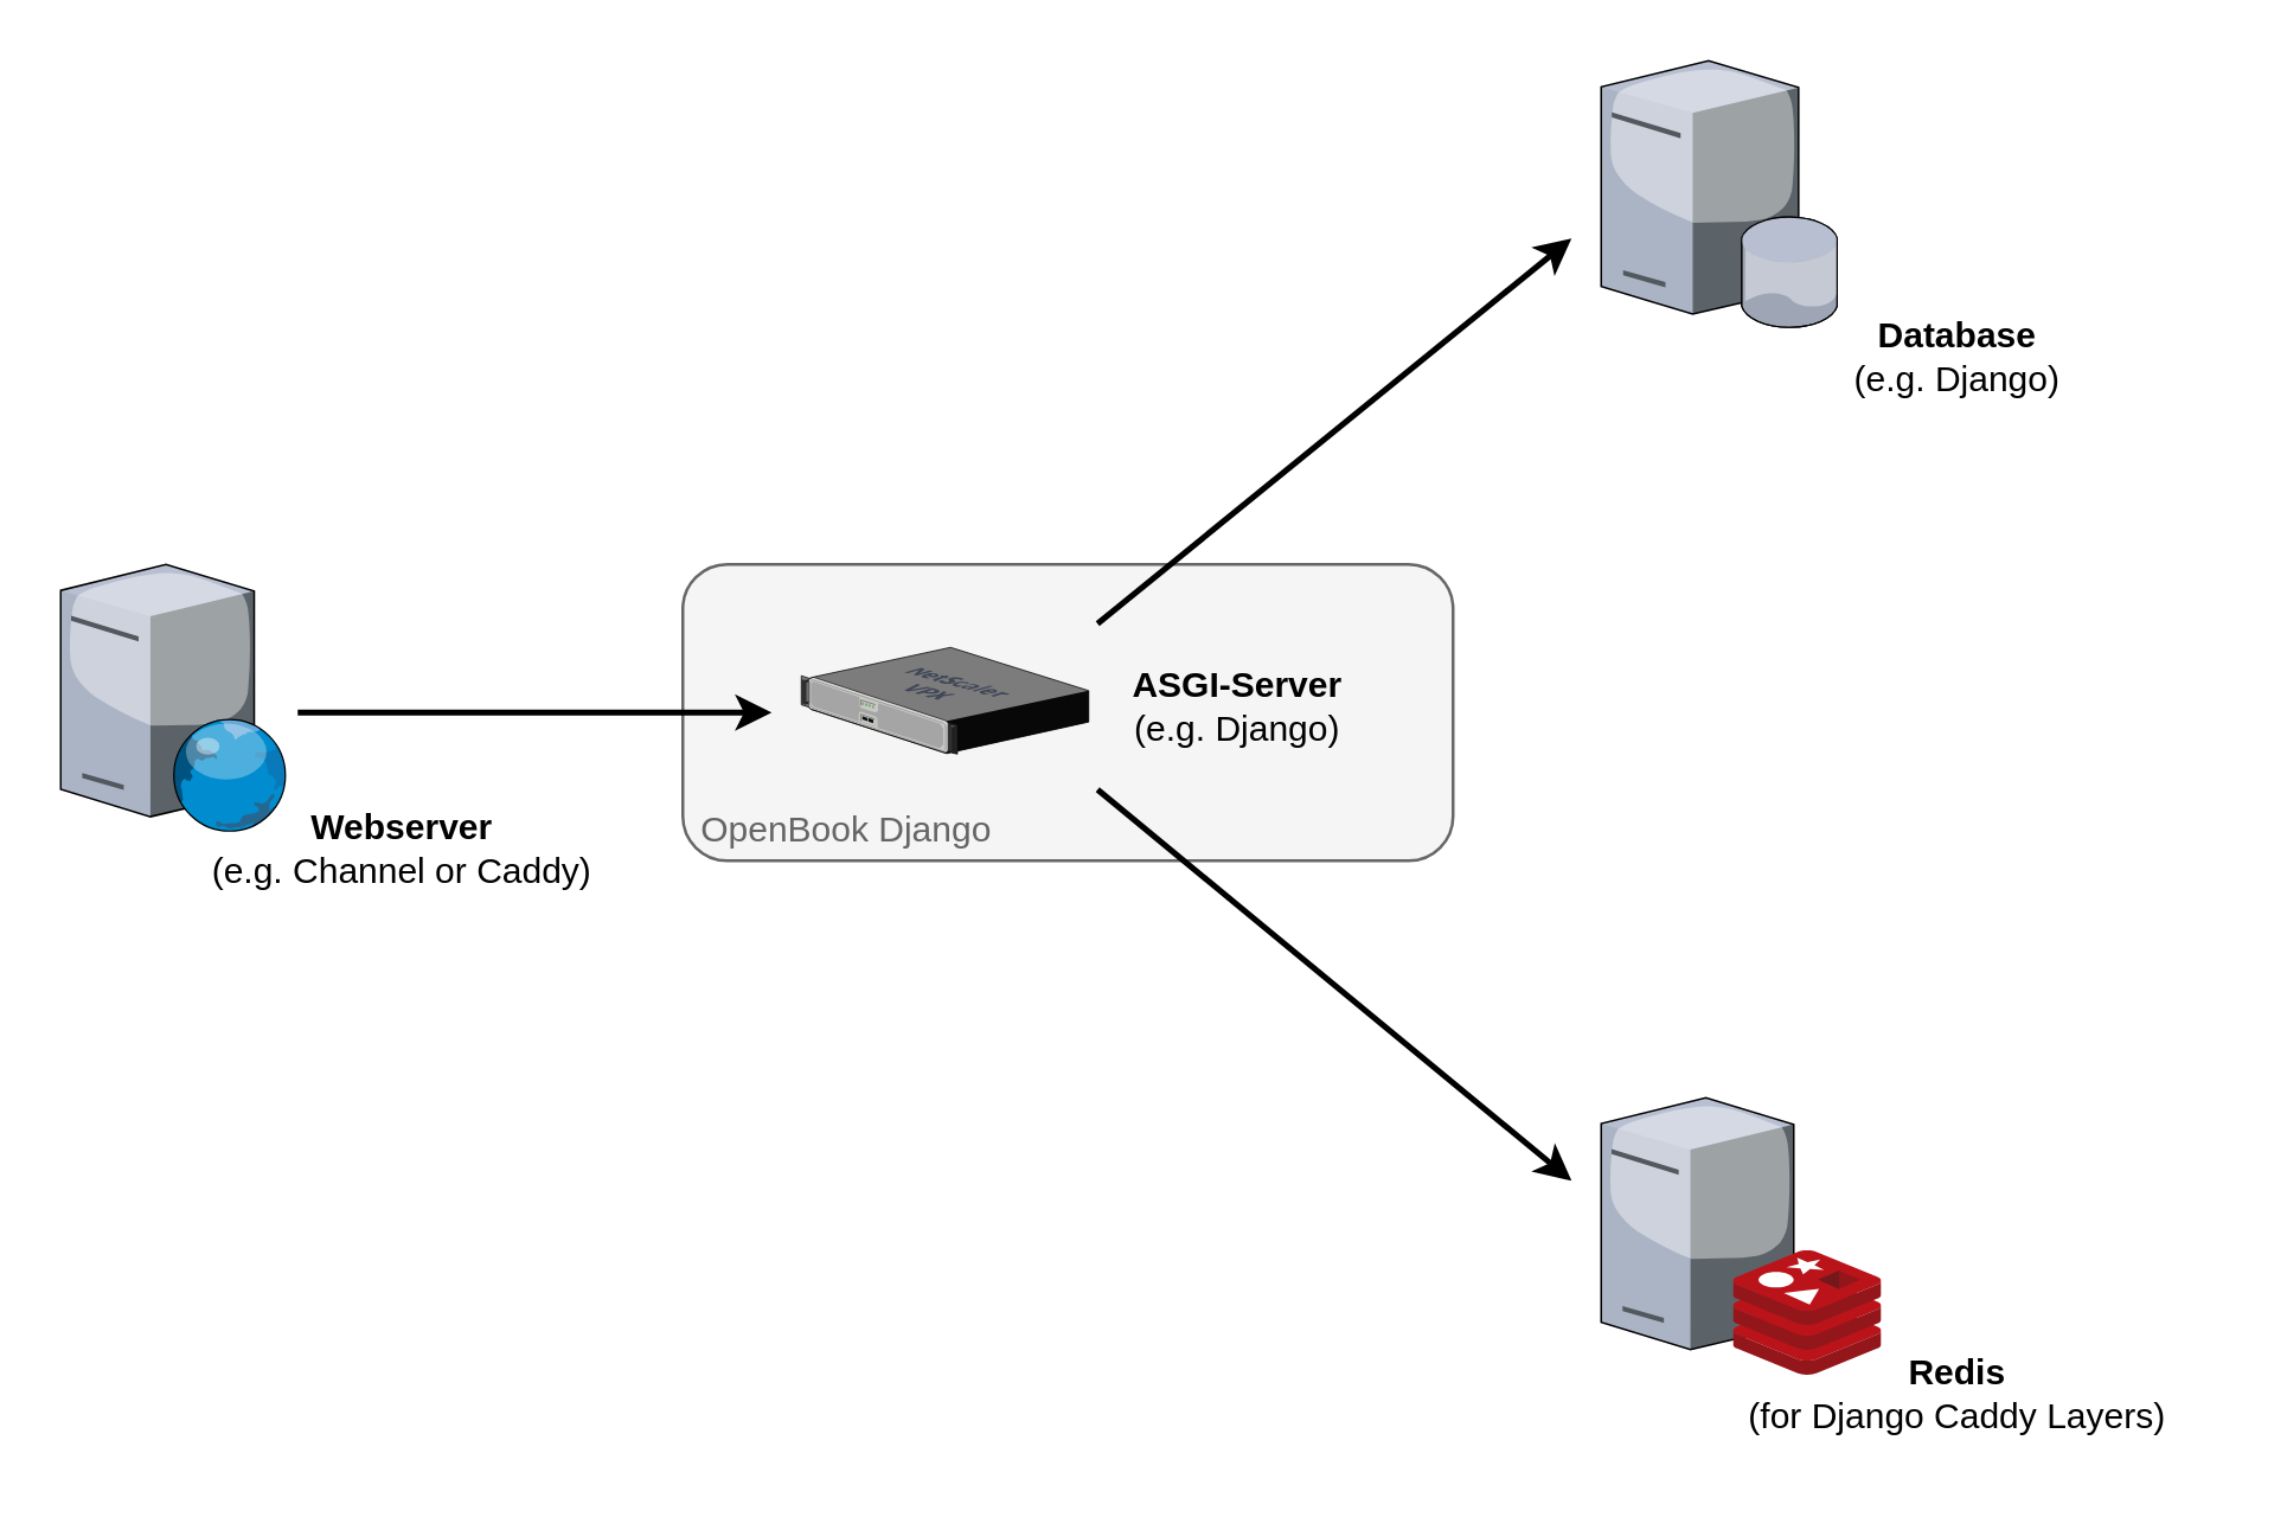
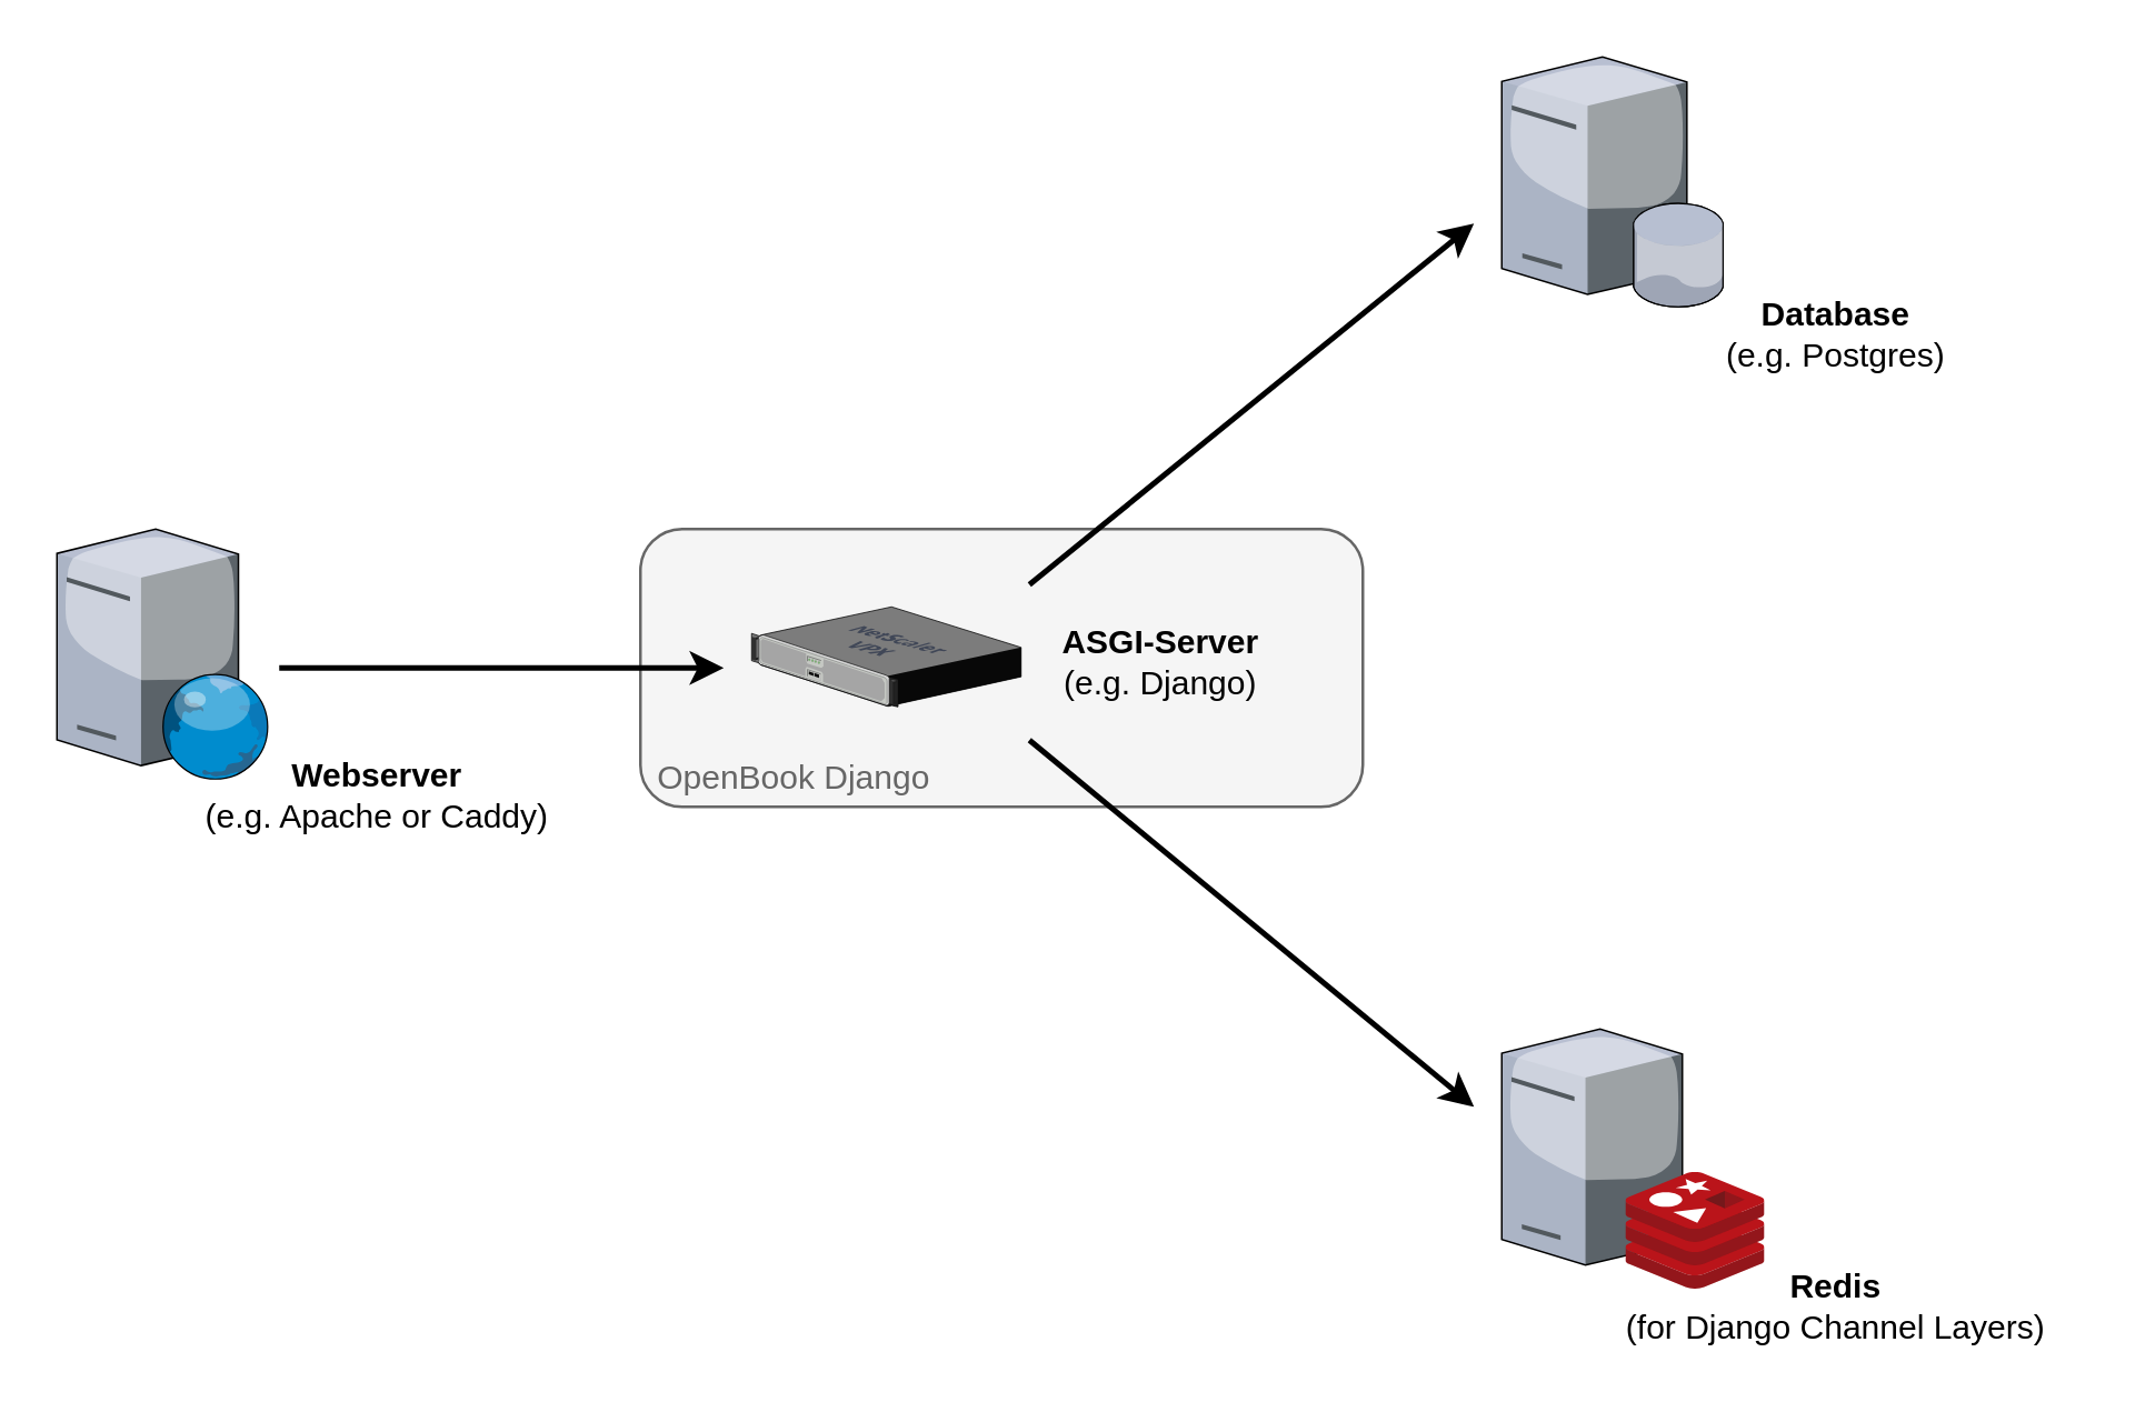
  <mxCell id="0" />
  <mxCell id="1" parent="0" />
  <mxCell id="2" value="" style="rounded=1;whiteSpace=wrap;html=1;fillColor=#f5f5f5;fontColor=#333333;strokeColor=#666666;editable=1;movable=1;resizable=1;rotatable=1;deletable=1;locked=0;connectable=1;" parent="1" vertex="1"><mxGeometry x="230" y="190" width="260" height="100" as="geometry" /></mxCell>
  <mxCell id="3" value="" style="group;editable=1;movable=1;resizable=1;rotatable=1;deletable=1;locked=0;connectable=1;" parent="1" vertex="1" connectable="0"><mxGeometry x="20" y="190" width="190" height="116" as="geometry" /></mxCell>
  <mxCell id="4" value="" style="verticalLabelPosition=bottom;sketch=0;aspect=fixed;html=1;verticalAlign=top;strokeColor=none;align=center;outlineConnect=0;shape=mxgraph.citrix.web_server;editable=1;movable=1;resizable=1;rotatable=1;deletable=1;locked=0;connectable=1;" parent="3" vertex="1"><mxGeometry width="76.5" height="90" as="geometry" /></mxCell>
- <mxCell id="5" value="&lt;div&gt;&lt;b&gt;Webserver&lt;/b&gt;&lt;/div&gt;&lt;div&gt;(e.g. Channel or Caddy)&lt;br&gt;&lt;/div&gt;" style="text;html=1;align=center;verticalAlign=middle;resizable=1;points=[];autosize=1;strokeColor=none;fillColor=none;editable=1;movable=1;rotatable=1;deletable=1;locked=0;connectable=1;" parent="3" vertex="1"><mxGeometry x="40" y="76" width="150" height="40" as="geometry" /></mxCell>
+ <mxCell id="5" value="&lt;div&gt;&lt;b&gt;Webserver&lt;/b&gt;&lt;/div&gt;&lt;div&gt;(e.g. Apache or Caddy)&lt;br&gt;&lt;/div&gt;" style="text;html=1;align=center;verticalAlign=middle;resizable=1;points=[];autosize=1;strokeColor=none;fillColor=none;editable=1;movable=1;rotatable=1;deletable=1;locked=0;connectable=1;" parent="3" vertex="1"><mxGeometry x="40" y="76" width="150" height="40" as="geometry" /></mxCell>
  <mxCell id="6" value="" style="group;editable=1;movable=1;resizable=1;rotatable=1;deletable=1;locked=0;connectable=1;" parent="1" vertex="1" connectable="0"><mxGeometry x="540" y="370" width="210" height="120" as="geometry" /></mxCell>
- <mxCell id="7" value="&lt;div&gt;&lt;b&gt;Redis&lt;/b&gt;&lt;/div&gt;&lt;div&gt;(for Django Caddy Layers)&lt;b&gt;&lt;br&gt;&lt;/b&gt;&lt;/div&gt;" style="text;html=1;align=center;verticalAlign=middle;resizable=1;points=[];autosize=1;strokeColor=none;fillColor=none;editable=1;movable=1;rotatable=1;deletable=1;locked=0;connectable=1;" parent="6" vertex="1"><mxGeometry x="30" y="80" width="180" height="40" as="geometry" /></mxCell>
+ <mxCell id="7" value="&lt;div&gt;&lt;b&gt;Redis&lt;/b&gt;&lt;/div&gt;&lt;div&gt;(for Django Channel Layers)&lt;b&gt;&lt;br&gt;&lt;/b&gt;&lt;/div&gt;" style="text;html=1;align=center;verticalAlign=middle;resizable=1;points=[];autosize=1;strokeColor=none;fillColor=none;editable=1;movable=1;rotatable=1;deletable=1;locked=0;connectable=1;" parent="6" vertex="1"><mxGeometry x="30" y="80" width="180" height="40" as="geometry" /></mxCell>
  <mxCell id="8" value="" style="group;editable=1;movable=1;resizable=1;rotatable=1;deletable=1;locked=0;connectable=1;" parent="6" vertex="1" connectable="0"><mxGeometry width="95" height="94" as="geometry" /></mxCell>
  <mxCell id="9" value="" style="verticalLabelPosition=bottom;sketch=0;aspect=fixed;html=1;verticalAlign=top;strokeColor=none;align=center;outlineConnect=0;shape=mxgraph.citrix.license_server;editable=1;movable=1;resizable=1;rotatable=1;deletable=1;locked=0;connectable=1;" parent="8" vertex="1"><mxGeometry width="65" height="85" as="geometry" /></mxCell>
  <mxCell id="10" value="" style="image;sketch=0;aspect=fixed;html=1;points=[];align=center;fontSize=12;image=img/lib/mscae/Cache_Redis_Product.svg;editable=1;movable=1;resizable=1;rotatable=1;deletable=1;locked=0;connectable=1;" parent="8" vertex="1"><mxGeometry x="45" y="52" width="50" height="42" as="geometry" /></mxCell>
  <mxCell id="11" value="" style="group;editable=1;movable=1;resizable=1;rotatable=1;deletable=1;locked=0;connectable=1;" parent="1" vertex="1" connectable="0"><mxGeometry x="540" y="20" width="170" height="120" as="geometry" /></mxCell>
  <mxCell id="12" value="" style="verticalLabelPosition=bottom;sketch=0;aspect=fixed;html=1;verticalAlign=top;strokeColor=none;align=center;outlineConnect=0;shape=mxgraph.citrix.database_server;editable=1;movable=1;resizable=1;rotatable=1;deletable=1;locked=0;connectable=1;" parent="11" vertex="1"><mxGeometry width="80" height="90" as="geometry" /></mxCell>
- <mxCell id="13" value="&lt;div&gt;&lt;b&gt;Database&lt;/b&gt;&lt;/div&gt;&lt;div&gt;(e.g. Django)&lt;/div&gt;" style="text;html=1;align=center;verticalAlign=middle;resizable=1;points=[];autosize=1;strokeColor=none;fillColor=none;editable=1;movable=1;rotatable=1;deletable=1;locked=0;connectable=1;" parent="11" vertex="1"><mxGeometry x="70" y="80" width="100" height="40" as="geometry" /></mxCell>
+ <mxCell id="13" value="&lt;div&gt;&lt;b&gt;Database&lt;/b&gt;&lt;/div&gt;&lt;div&gt;(e.g. Postgres)&lt;/div&gt;" style="text;html=1;align=center;verticalAlign=middle;resizable=1;points=[];autosize=1;strokeColor=none;fillColor=none;editable=1;movable=1;rotatable=1;deletable=1;locked=0;connectable=1;" parent="11" vertex="1"><mxGeometry x="70" y="80" width="100" height="40" as="geometry" /></mxCell>
  <mxCell id="14" value="" style="group;editable=1;movable=1;resizable=1;rotatable=1;deletable=1;locked=0;connectable=1;" parent="1" vertex="1" connectable="0"><mxGeometry x="270" y="218" width="197" height="40" as="geometry" /></mxCell>
  <mxCell id="15" value="" style="verticalLabelPosition=bottom;sketch=0;aspect=fixed;html=1;verticalAlign=top;strokeColor=none;align=center;outlineConnect=0;shape=mxgraph.citrix.netscaler_vpx;editable=1;movable=1;resizable=1;rotatable=1;deletable=1;locked=0;connectable=1;" parent="14" vertex="1"><mxGeometry width="97" height="36" as="geometry" /></mxCell>
  <mxCell id="16" value="&lt;div&gt;&lt;b&gt;ASGI-Server&lt;/b&gt;&lt;/div&gt;&lt;div&gt;(e.g. Django)&lt;br&gt;&lt;/div&gt;" style="text;html=1;align=center;verticalAlign=middle;resizable=1;points=[];autosize=1;strokeColor=none;fillColor=none;editable=1;movable=1;rotatable=1;deletable=1;locked=0;connectable=1;" parent="14" vertex="1"><mxGeometry x="97" width="100" height="40" as="geometry" /></mxCell>
  <mxCell id="17" value="" style="endArrow=classic;html=1;rounded=0;strokeWidth=2;shadow=0;editable=1;movable=1;resizable=1;rotatable=1;deletable=1;locked=0;connectable=1;" parent="1" edge="1"><mxGeometry width="50" height="50" relative="1" as="geometry"><mxPoint x="100" y="240" as="sourcePoint" /><mxPoint x="260" y="240" as="targetPoint" /></mxGeometry></mxCell>
  <mxCell id="18" value="" style="endArrow=classic;html=1;rounded=0;strokeWidth=2;shadow=0;editable=1;movable=1;resizable=1;rotatable=1;deletable=1;locked=0;connectable=1;" parent="1" edge="1"><mxGeometry width="50" height="50" relative="1" as="geometry"><mxPoint x="370" y="266" as="sourcePoint" /><mxPoint x="530" y="398" as="targetPoint" /></mxGeometry></mxCell>
  <mxCell id="19" value="" style="endArrow=classic;html=1;rounded=0;strokeWidth=2;shadow=0;editable=1;movable=1;resizable=1;rotatable=1;deletable=1;locked=0;connectable=1;" parent="1" edge="1"><mxGeometry width="50" height="50" relative="1" as="geometry"><mxPoint x="370" y="210" as="sourcePoint" /><mxPoint x="530" y="80" as="targetPoint" /></mxGeometry></mxCell>
  <mxCell id="20" value="OpenBook Django" style="text;html=1;align=center;verticalAlign=middle;resizable=1;points=[];autosize=1;strokeColor=none;fillColor=none;fontColor=#666666;spacing=0;editable=1;movable=1;rotatable=1;deletable=1;locked=0;connectable=1;" parent="1" vertex="1"><mxGeometry x="225" y="270" width="120" height="20" as="geometry" /></mxCell>
